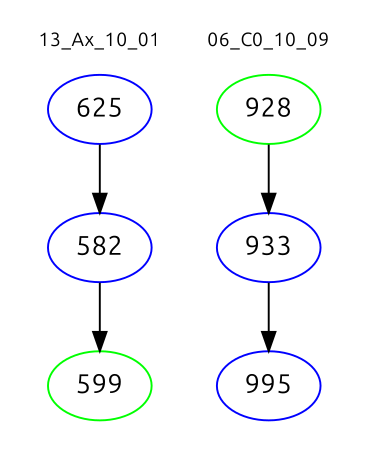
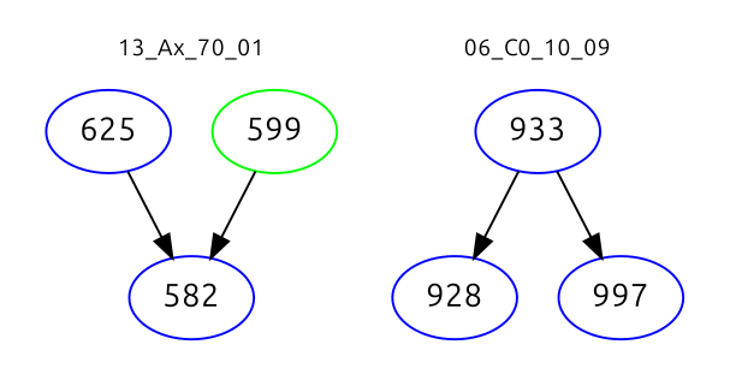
  digraph {
    fontname=Ubuntu
    node [color=blue fontname=Ubuntu]
    edge [color=black fontname=Ubuntu]
    n1 [color=green label=599]
    n2 [label=582]
    n3 [label=625]
-   n4 [color=green label=928]
+   n4 [label=928]
    n5 [label=933]
-   n6 [label=995]
+   n6 [label=997]
    subgraph cluster_1 {
      color=white
      fontsize=10
-     label="13_Ax_10_01"
+     label="13_Ax_70_01"
      n1
      n2
      n3
    }
    subgraph cluster_2 {
      color=white
      fontsize=10
      label="06_C0_10_09"
      n4
      n5
      n6
    }
-   n2 -> n1
+   n1 -> n2
    n3 -> n2
-   n4 -> n5
+   n5 -> n4
    n5 -> n6
  }
